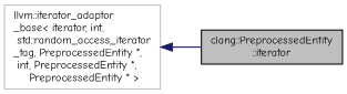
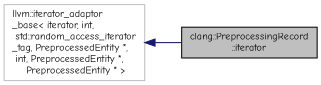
  digraph {
    rankdir=LR
    fontname="Comic Neue"
    node [fontname="Comic Neue" fontsize=10 shape=record]
-   n1 [color=black fillcolor=grey75 fontcolor=black height=0.2 label="clang::PreprocessedEntity\l::iterator" style=filled width=0.4]
+   n1 [color=black fillcolor=grey75 fontcolor=black height=0.2 label="clang::PreprocessingRecord\l::iterator" style=filled width=0.4]
    n2 [color=grey75 height=0.2 label="llvm::iterator_adaptor\l_base\< iterator, int,\l std::random_access_iterator\l_tag, PreprocessedEntity *,\l int, PreprocessedEntity *,\l PreprocessedEntity * \>" width=0.4]
    n2 -> n1 [color=midnightblue dir=back fontname="Comic Neue" fontsize=10 labelfontname=Helvetica labelfontsize=10 style=solid]
  }
